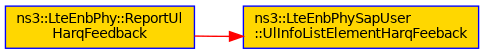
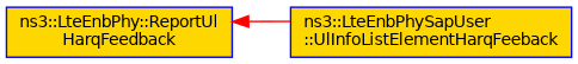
  digraph {
    rankdir=LR
    node [color=blue fillcolor=gold fontname=Helvetica fontsize=10 shape=record style=filled]
    n1 [fontcolor=black height=0.2 label="ns3::LteEnbPhy::ReportUl\lHarqFeedback" width=0.4]
    n2 [height=0.2 label="ns3::LteEnbPhySapUser\l::UlInfoListElementHarqFeeback" width=0.4]
-   n1 -> n2 [color=red fontname=Helvetica fontsize=10 labelfontname=Helvetica labelfontsize=10 style=solid]
+   n2 -> n1 [color=red fontname=Helvetica fontsize=10 labelfontname=Helvetica labelfontsize=10 style=solid]
  }
